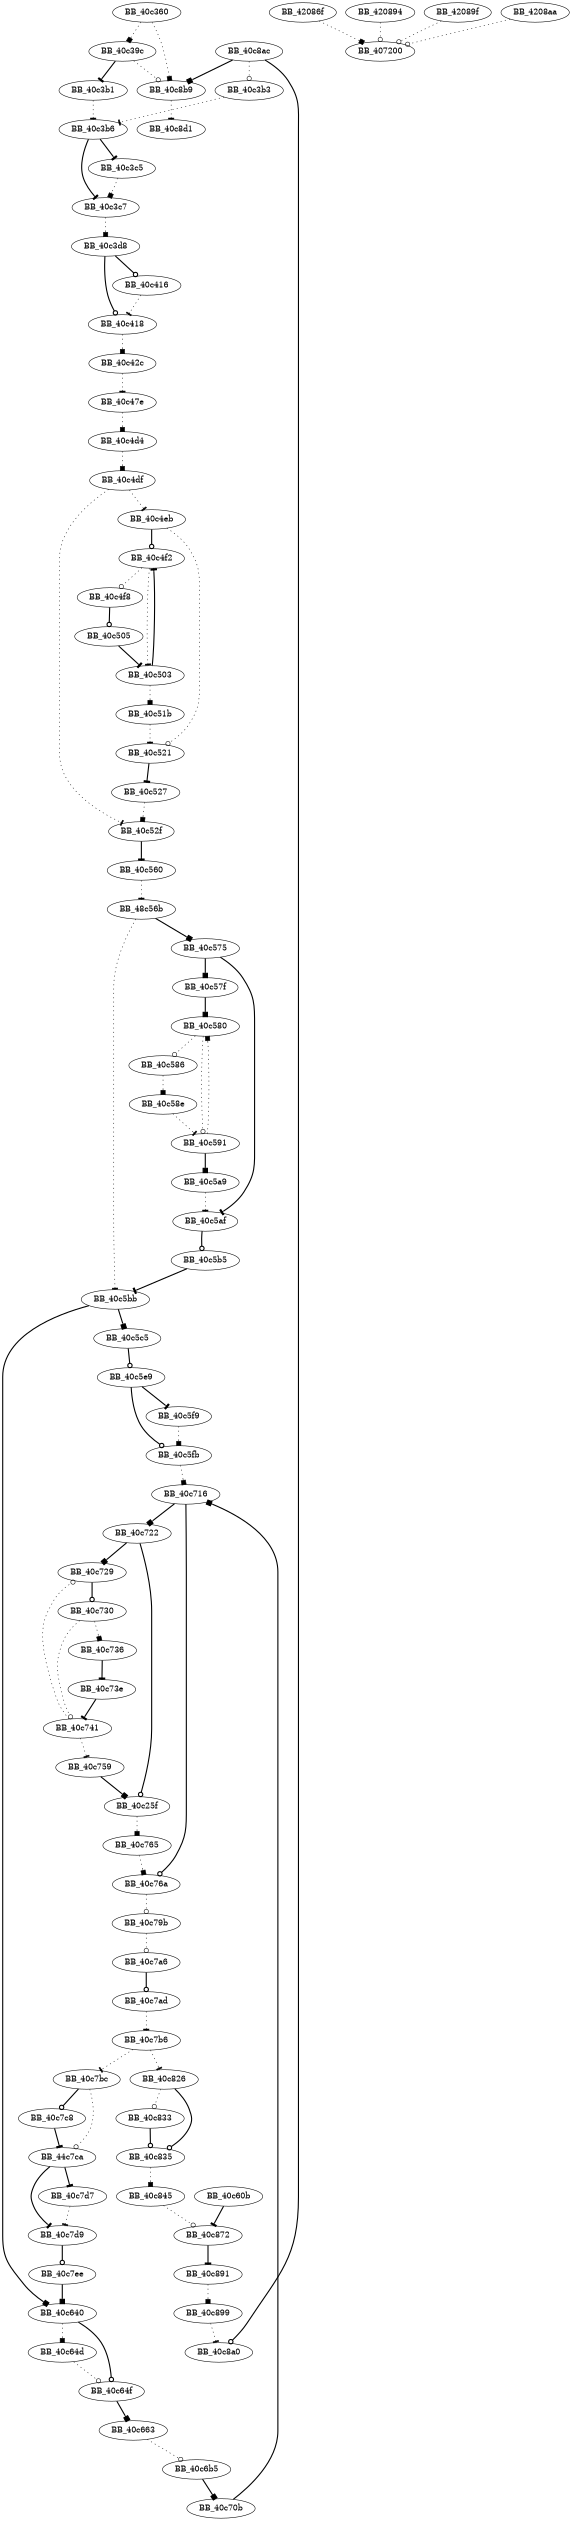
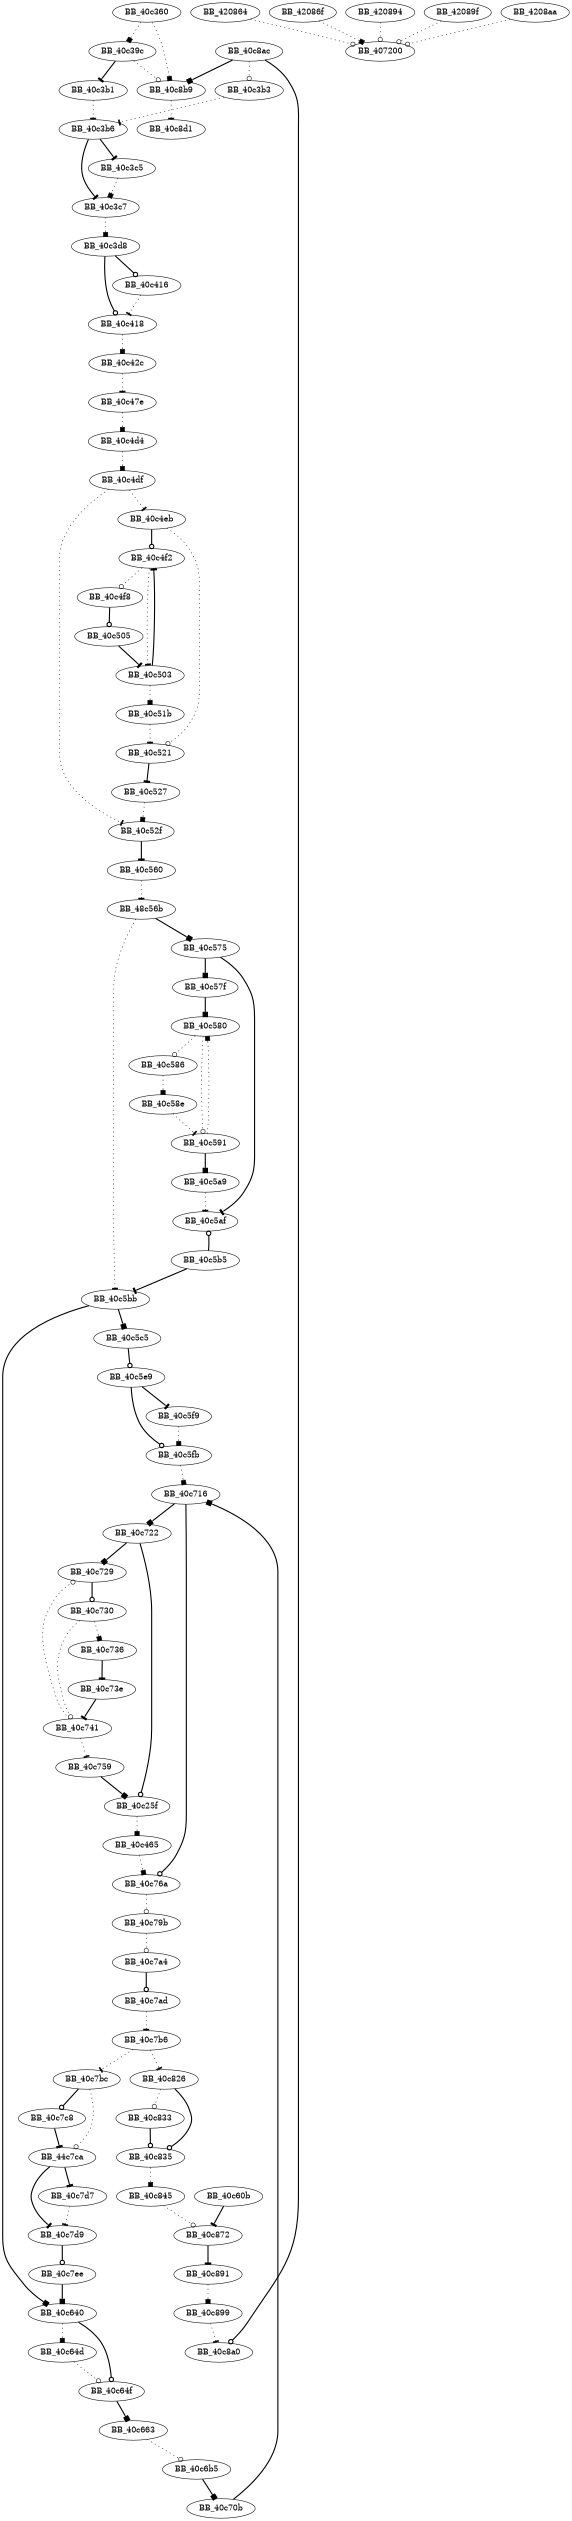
  digraph {
    edge [arrowhead=odot style=dotted]
    BB_40c360
    BB_40c39c
    BB_40c8b9
    BB_40c3b1
    BB_40c8d1
    BB_40c3b6
    BB_40c3c5
    BB_40c3c7
    BB_40c3d8
    BB_40c3b3
    BB_40c416
    BB_40c418
    BB_40c42c
    BB_40c47e
    BB_40c4d4
    BB_40c4df
    BB_40c4eb
    BB_40c52f
    BB_40c4f2
    BB_40c521
    BB_40c560
    BB_40c4f8
    BB_40c503
    BB_40c527
    n25 [label=BB_48c56b]
    n26 [label=BB_40c505]
    BB_40c51b
    BB_40c575
    BB_40c5bb
    BB_40c57f
    BB_40c5af
    BB_40c5c5
    BB_40c640
    BB_40c580
    BB_40c5b5
    BB_40c5e9
    BB_40c64d
    BB_40c64f
    BB_40c586
    BB_40c591
    BB_40c58e
    BB_40c5a9
    BB_40c5f9
    BB_40c5fb
    BB_40c663
    BB_40c716
    BB_40c60b
    BB_40c872
    BB_40c891
    BB_40c899
    BB_40c6b5
    BB_40c70b
    BB_40c722
    BB_40c76a
    BB_40c729
    n56 [label=BB_40c25f]
    BB_40c79b
    BB_40c730
-   BB_40c765
-   BB_40c7a6
+   BB_40c765 [label=BB_40c465]
+   BB_40c7a6 [label=BB_40c7a4]
    BB_40c736
    BB_40c741
    BB_40c73e
    BB_40c759
    BB_40c7ad
    BB_40c7b6
    BB_40c7bc
    BB_40c826
    BB_40c7c8
    n70 [label=BB_44c7ca]
    BB_40c833
    BB_40c835
    BB_40c7d7
    BB_40c7d9
    BB_40c845
    BB_40c7ee
    BB_40c8a0
    BB_40c8ac
+   BB_420864
    BB_407200
    BB_42086f
    BB_420894
    BB_42089f
    BB_4208aa
    BB_40c360 -> BB_40c39c [arrowhead=box]
    BB_40c360 -> BB_40c8b9 [arrowhead=box]
    BB_40c39c -> BB_40c8b9
    BB_40c39c -> BB_40c3b1 [arrowhead=tee style=bold]
    BB_40c8b9 -> BB_40c8d1 [arrowhead=tee]
    BB_40c3b1 -> BB_40c3b6 [arrowhead=tee]
    BB_40c3b6 -> BB_40c3c5 [arrowhead=tee style=bold]
    BB_40c3b6 -> BB_40c3c7 [arrowhead=tee style=bold]
    BB_40c3c5 -> BB_40c3c7 [arrowhead=box]
    BB_40c3c7 -> BB_40c3d8 [arrowhead=box]
    BB_40c3d8 -> BB_40c416 [style=bold]
    BB_40c3d8 -> BB_40c418 [style=bold]
    BB_40c3b3 -> BB_40c3b6 [arrowhead=tee]
    BB_40c416 -> BB_40c418 [arrowhead=tee]
    BB_40c418 -> BB_40c42c [arrowhead=box]
    BB_40c42c -> BB_40c47e [arrowhead=tee]
    BB_40c47e -> BB_40c4d4 [arrowhead=box]
    BB_40c4d4 -> BB_40c4df [arrowhead=box]
    BB_40c4df -> BB_40c4eb [arrowhead=tee]
    BB_40c4df -> BB_40c52f [arrowhead=tee]
    BB_40c4eb -> BB_40c4f2 [style=bold]
    BB_40c4eb -> BB_40c521
    BB_40c52f -> BB_40c560 [arrowhead=tee style=bold]
    BB_40c4f2 -> BB_40c4f8
    BB_40c4f2 -> BB_40c503 [arrowhead=tee]
    BB_40c521 -> BB_40c527 [arrowhead=tee style=bold]
    BB_40c560 -> n25 [arrowhead=tee]
    BB_40c4f8 -> n26 [style=bold]
    BB_40c503 -> BB_40c4f2 [arrowhead=tee style=bold]
    BB_40c503 -> BB_40c51b [arrowhead=box]
    BB_40c527 -> BB_40c52f [arrowhead=box]
    n25 -> BB_40c575 [arrowhead=box style=bold]
    n25 -> BB_40c5bb [arrowhead=tee]
    n26 -> BB_40c503 [arrowhead=tee style=bold]
    BB_40c51b -> BB_40c521 [arrowhead=tee]
    BB_40c575 -> BB_40c57f [arrowhead=box style=bold]
    BB_40c575 -> BB_40c5af [arrowhead=tee style=bold]
    BB_40c5bb -> BB_40c5c5 [arrowhead=box style=bold]
    BB_40c5bb -> BB_40c640 [arrowhead=box style=bold]
    BB_40c57f -> BB_40c580 [arrowhead=box style=bold]
-   BB_40c5af -> BB_40c5b5 [style=bold]
+   BB_40c5b5 -> BB_40c5af [style=bold]
    BB_40c5c5 -> BB_40c5e9 [style=bold]
    BB_40c640 -> BB_40c64d [arrowhead=box]
    BB_40c640 -> BB_40c64f [style=bold]
    BB_40c580 -> BB_40c586
    BB_40c580 -> BB_40c591
    BB_40c5b5 -> BB_40c5bb [arrowhead=tee style=bold]
    BB_40c5e9 -> BB_40c5f9 [arrowhead=tee style=bold]
    BB_40c5e9 -> BB_40c5fb [style=bold]
    BB_40c64d -> BB_40c64f
    BB_40c64f -> BB_40c663 [arrowhead=box style=bold]
    BB_40c586 -> BB_40c58e [arrowhead=box]
    BB_40c591 -> BB_40c580 [arrowhead=box]
    BB_40c591 -> BB_40c5a9 [arrowhead=box style=bold]
    BB_40c58e -> BB_40c591 [arrowhead=tee]
    BB_40c5a9 -> BB_40c5af [arrowhead=tee]
    BB_40c5f9 -> BB_40c5fb [arrowhead=box]
    BB_40c5fb -> BB_40c716 [arrowhead=box]
    BB_40c663 -> BB_40c6b5
    BB_40c716 -> BB_40c722 [arrowhead=box style=bold]
    BB_40c716 -> BB_40c76a [style=bold]
    BB_40c60b -> BB_40c872 [arrowhead=tee style=bold]
    BB_40c872 -> BB_40c891 [arrowhead=tee style=bold]
    BB_40c891 -> BB_40c899 [arrowhead=box]
    BB_40c899 -> BB_40c8a0 [arrowhead=tee]
    BB_40c6b5 -> BB_40c70b [arrowhead=box style=bold]
    BB_40c70b -> BB_40c716 [arrowhead=box style=bold]
    BB_40c722 -> BB_40c729 [arrowhead=box style=bold]
    BB_40c722 -> n56 [style=bold]
    BB_40c76a -> BB_40c79b
    BB_40c729 -> BB_40c730 [style=bold]
    n56 -> BB_40c765 [arrowhead=box]
    BB_40c79b -> BB_40c7a6
    BB_40c730 -> BB_40c736 [arrowhead=box]
    BB_40c730 -> BB_40c741
    BB_40c765 -> BB_40c76a [arrowhead=box]
    BB_40c7a6 -> BB_40c7ad [style=bold]
    BB_40c736 -> BB_40c73e [arrowhead=tee style=bold]
    BB_40c741 -> BB_40c729
    BB_40c741 -> BB_40c759 [arrowhead=tee]
    BB_40c73e -> BB_40c741 [arrowhead=tee style=bold]
    BB_40c759 -> n56 [arrowhead=box style=bold]
    BB_40c7ad -> BB_40c7b6 [arrowhead=tee]
    BB_40c7b6 -> BB_40c7bc [arrowhead=tee]
    BB_40c7b6 -> BB_40c826 [arrowhead=tee]
    BB_40c7bc -> BB_40c7c8 [style=bold]
    BB_40c7bc -> n70
    BB_40c826 -> BB_40c833
    BB_40c826 -> BB_40c835 [style=bold]
    BB_40c7c8 -> n70 [arrowhead=tee style=bold]
    n70 -> BB_40c7d7 [arrowhead=tee style=bold]
    n70 -> BB_40c7d9 [arrowhead=tee style=bold]
    BB_40c833 -> BB_40c835 [style=bold]
    BB_40c835 -> BB_40c845 [arrowhead=box]
    BB_40c7d7 -> BB_40c7d9 [arrowhead=tee]
    BB_40c7d9 -> BB_40c7ee [style=bold]
    BB_40c845 -> BB_40c872
    BB_40c7ee -> BB_40c640 [arrowhead=box style=bold]
    BB_40c8ac -> BB_40c8b9 [arrowhead=box style=bold]
    BB_40c8ac -> BB_40c3b3
    BB_40c8ac -> BB_40c8a0 [style=bold]
+   BB_420864 -> BB_407200
    BB_42086f -> BB_407200 [arrowhead=box]
    BB_420894 -> BB_407200
    BB_42089f -> BB_407200
    BB_4208aa -> BB_407200
  }
